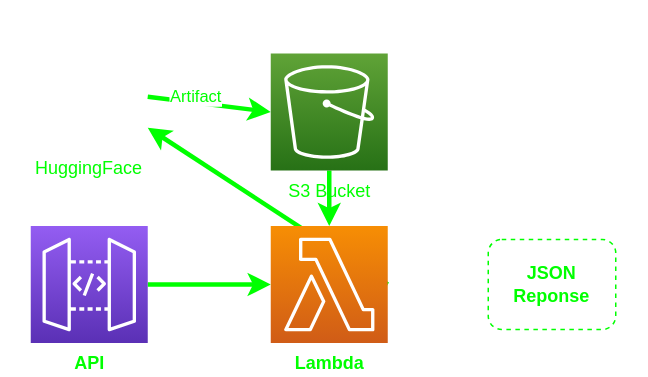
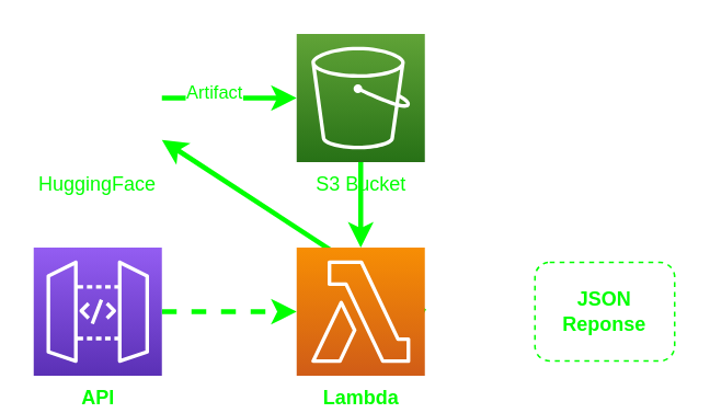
  <mxCell id="0" />
  <mxCell id="1" parent="0" />
  <mxCell id="2" style="edgeStyle=none;html=1;entryX=0;entryY=0.5;entryDx=0;entryDy=0;entryPerimeter=0;strokeColor=#00FF00;strokeWidth=3;" edge="1" parent="1" source="4" target="10"><mxGeometry relative="1" as="geometry" /></mxCell>
  <mxCell id="3" value="Artifact" style="edgeLabel;html=1;align=center;verticalAlign=middle;resizable=0;points=[];fontColor=#00FF00;" vertex="1" connectable="0" parent="2"><mxGeometry x="-0.25" y="4" relative="1" as="geometry"><mxPoint as="offset" /></mxGeometry></mxCell>
  <mxCell id="4" value="HuggingFace" style="shape=image;verticalLabelPosition=bottom;labelBackgroundColor=default;verticalAlign=top;aspect=fixed;imageAspect=0;image=https://huggingface.co/datasets/huggingface/brand-assets/resolve/main/hf-logo.png;fontColor=#00FF00;" vertex="1" parent="1"><mxGeometry x="20" y="20" width="78" height="78" as="geometry" /></mxCell>
- <mxCell id="5" style="edgeStyle=none;html=1;entryX=0;entryY=0.5;entryDx=0;entryDy=0;entryPerimeter=0;strokeColor=#00FF00;strokeWidth=3;" edge="1" parent="1" source="6" target="8"><mxGeometry relative="1" as="geometry" /></mxCell>
+ <mxCell id="5" style="edgeStyle=none;html=1;entryX=0;entryY=0.5;entryDx=0;entryDy=0;entryPerimeter=0;strokeColor=#00FF00;strokeWidth=3;dashed=1;" edge="1" parent="1" source="6" target="8"><mxGeometry relative="1" as="geometry" /></mxCell>
  <mxCell id="6" value="&lt;b&gt;&lt;font color=&quot;#00ff00&quot;&gt;API&lt;/font&gt;&lt;/b&gt;" style="sketch=0;points=[[0,0,0],[0.25,0,0],[0.5,0,0],[0.75,0,0],[1,0,0],[0,1,0],[0.25,1,0],[0.5,1,0],[0.75,1,0],[1,1,0],[0,0.25,0],[0,0.5,0],[0,0.75,0],[1,0.25,0],[1,0.5,0],[1,0.75,0]];outlineConnect=0;fontColor=#232F3E;gradientColor=#945DF2;gradientDirection=north;fillColor=#5A30B5;strokeColor=#ffffff;dashed=0;verticalLabelPosition=bottom;verticalAlign=top;align=center;html=1;fontSize=12;fontStyle=0;aspect=fixed;shape=mxgraph.aws4.resourceIcon;resIcon=mxgraph.aws4.api_gateway;" vertex="1" parent="1"><mxGeometry x="20" y="150" width="78" height="78" as="geometry" /></mxCell>
  <mxCell id="7" style="edgeStyle=none;html=1;exitX=1;exitY=0.5;exitDx=0;exitDy=0;exitPerimeter=0;strokeColor=#00FF00;strokeWidth=3;fontColor=#00FF00;" edge="1" parent="1" source="8" target="4"><mxGeometry relative="1" as="geometry" /></mxCell>
  <mxCell id="8" value="&lt;font color=&quot;#00ff00&quot;&gt;&lt;b&gt;Lambda&lt;/b&gt;&lt;/font&gt;" style="sketch=0;points=[[0,0,0],[0.25,0,0],[0.5,0,0],[0.75,0,0],[1,0,0],[0,1,0],[0.25,1,0],[0.5,1,0],[0.75,1,0],[1,1,0],[0,0.25,0],[0,0.5,0],[0,0.75,0],[1,0.25,0],[1,0.5,0],[1,0.75,0]];outlineConnect=0;fontColor=#232F3E;gradientColor=#F78E04;gradientDirection=north;fillColor=#D05C17;strokeColor=#ffffff;dashed=0;verticalLabelPosition=bottom;verticalAlign=top;align=center;html=1;fontSize=12;fontStyle=0;aspect=fixed;shape=mxgraph.aws4.resourceIcon;resIcon=mxgraph.aws4.lambda;" vertex="1" parent="1"><mxGeometry x="180" y="150" width="78" height="78" as="geometry" /></mxCell>
  <mxCell id="9" style="edgeStyle=none;html=1;strokeColor=#00FF00;strokeWidth=3;" edge="1" parent="1" source="10" target="8"><mxGeometry relative="1" as="geometry" /></mxCell>
- <mxCell id="10" value="&lt;font color=&quot;#00ff00&quot;&gt;S3 Bucket&lt;/font&gt;" style="sketch=0;points=[[0,0,0],[0.25,0,0],[0.5,0,0],[0.75,0,0],[1,0,0],[0,1,0],[0.25,1,0],[0.5,1,0],[0.75,1,0],[1,1,0],[0,0.25,0],[0,0.5,0],[0,0.75,0],[1,0.25,0],[1,0.5,0],[1,0.75,0]];outlineConnect=0;fontColor=#232F3E;gradientColor=#60A337;gradientDirection=north;fillColor=#277116;strokeColor=#ffffff;dashed=0;verticalLabelPosition=bottom;verticalAlign=top;align=center;html=1;fontSize=12;fontStyle=0;aspect=fixed;shape=mxgraph.aws4.resourceIcon;resIcon=mxgraph.aws4.s3;" vertex="1" parent="1"><mxGeometry x="180" y="35" width="78" height="78" as="geometry" /></mxCell>
+ <mxCell id="10" value="&lt;font color=&quot;#00ff00&quot;&gt;S3 Bucket&lt;/font&gt;" style="sketch=0;points=[[0,0,0],[0.25,0,0],[0.5,0,0],[0.75,0,0],[1,0,0],[0,1,0],[0.25,1,0],[0.5,1,0],[0.75,1,0],[1,1,0],[0,0.25,0],[0,0.5,0],[0,0.75,0],[1,0.25,0],[1,0.5,0],[1,0.75,0]];outlineConnect=0;fontColor=#232F3E;gradientColor=#60A337;gradientDirection=north;fillColor=#277116;strokeColor=#ffffff;dashed=0;verticalLabelPosition=bottom;verticalAlign=top;align=center;html=1;fontSize=12;fontStyle=0;aspect=fixed;shape=mxgraph.aws4.resourceIcon;resIcon=mxgraph.aws4.s3;" vertex="1" parent="1"><mxGeometry x="180" y="20" width="78" height="78" as="geometry" /></mxCell>
  <mxCell id="11" value="&lt;font color=&quot;#00ff00&quot;&gt;&lt;b&gt;JSON Reponse&lt;/b&gt;&lt;/font&gt;" style="rounded=1;whiteSpace=wrap;html=1;strokeColor=#00FF00;dashed=1;" vertex="1" parent="1"><mxGeometry x="325" y="159" width="85" height="60" as="geometry" /></mxCell>
